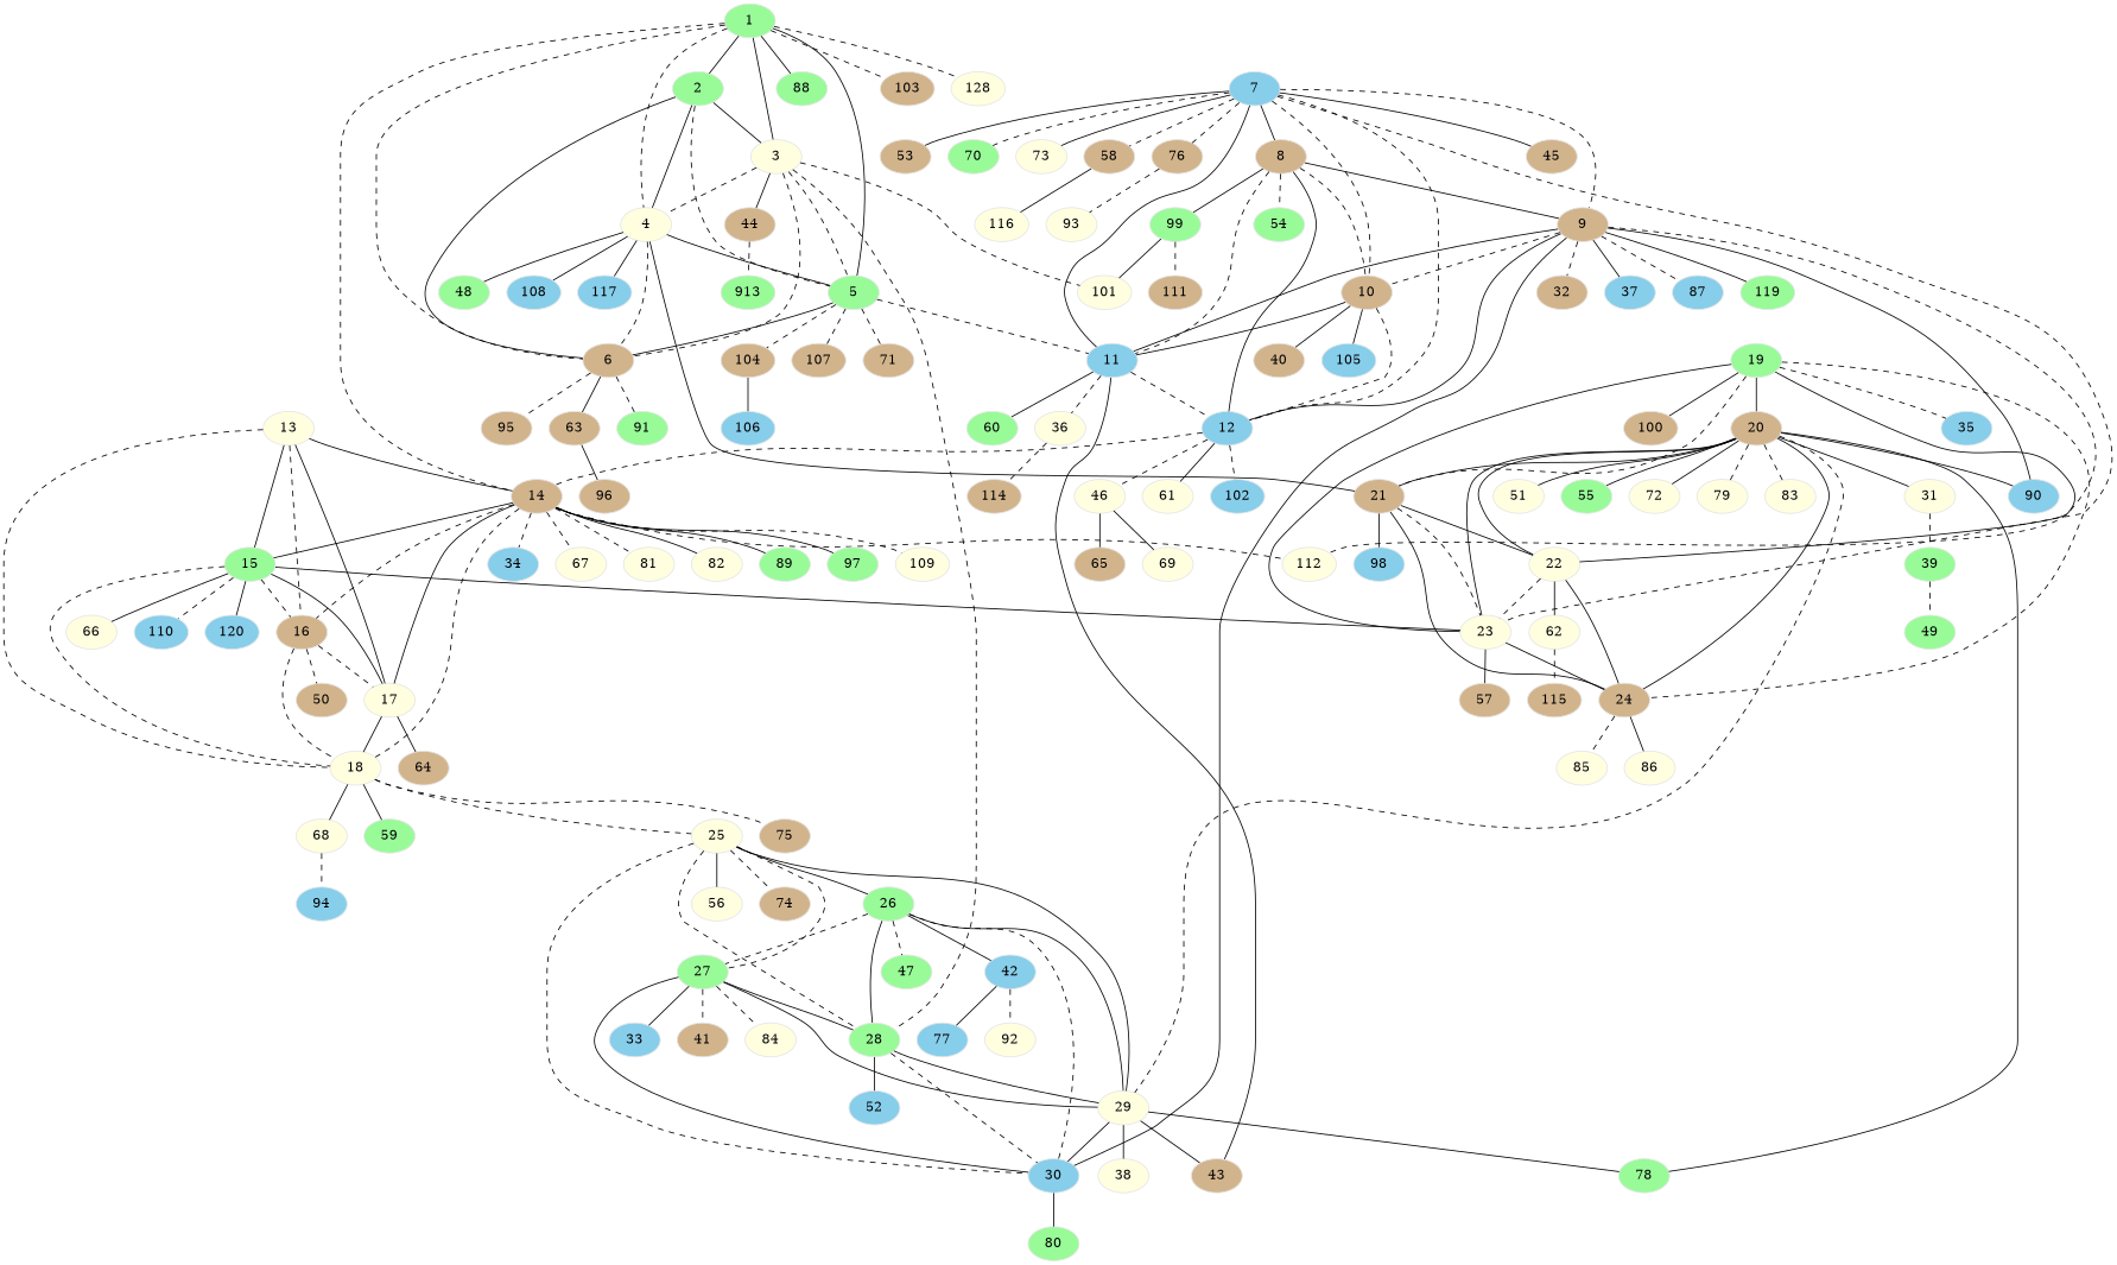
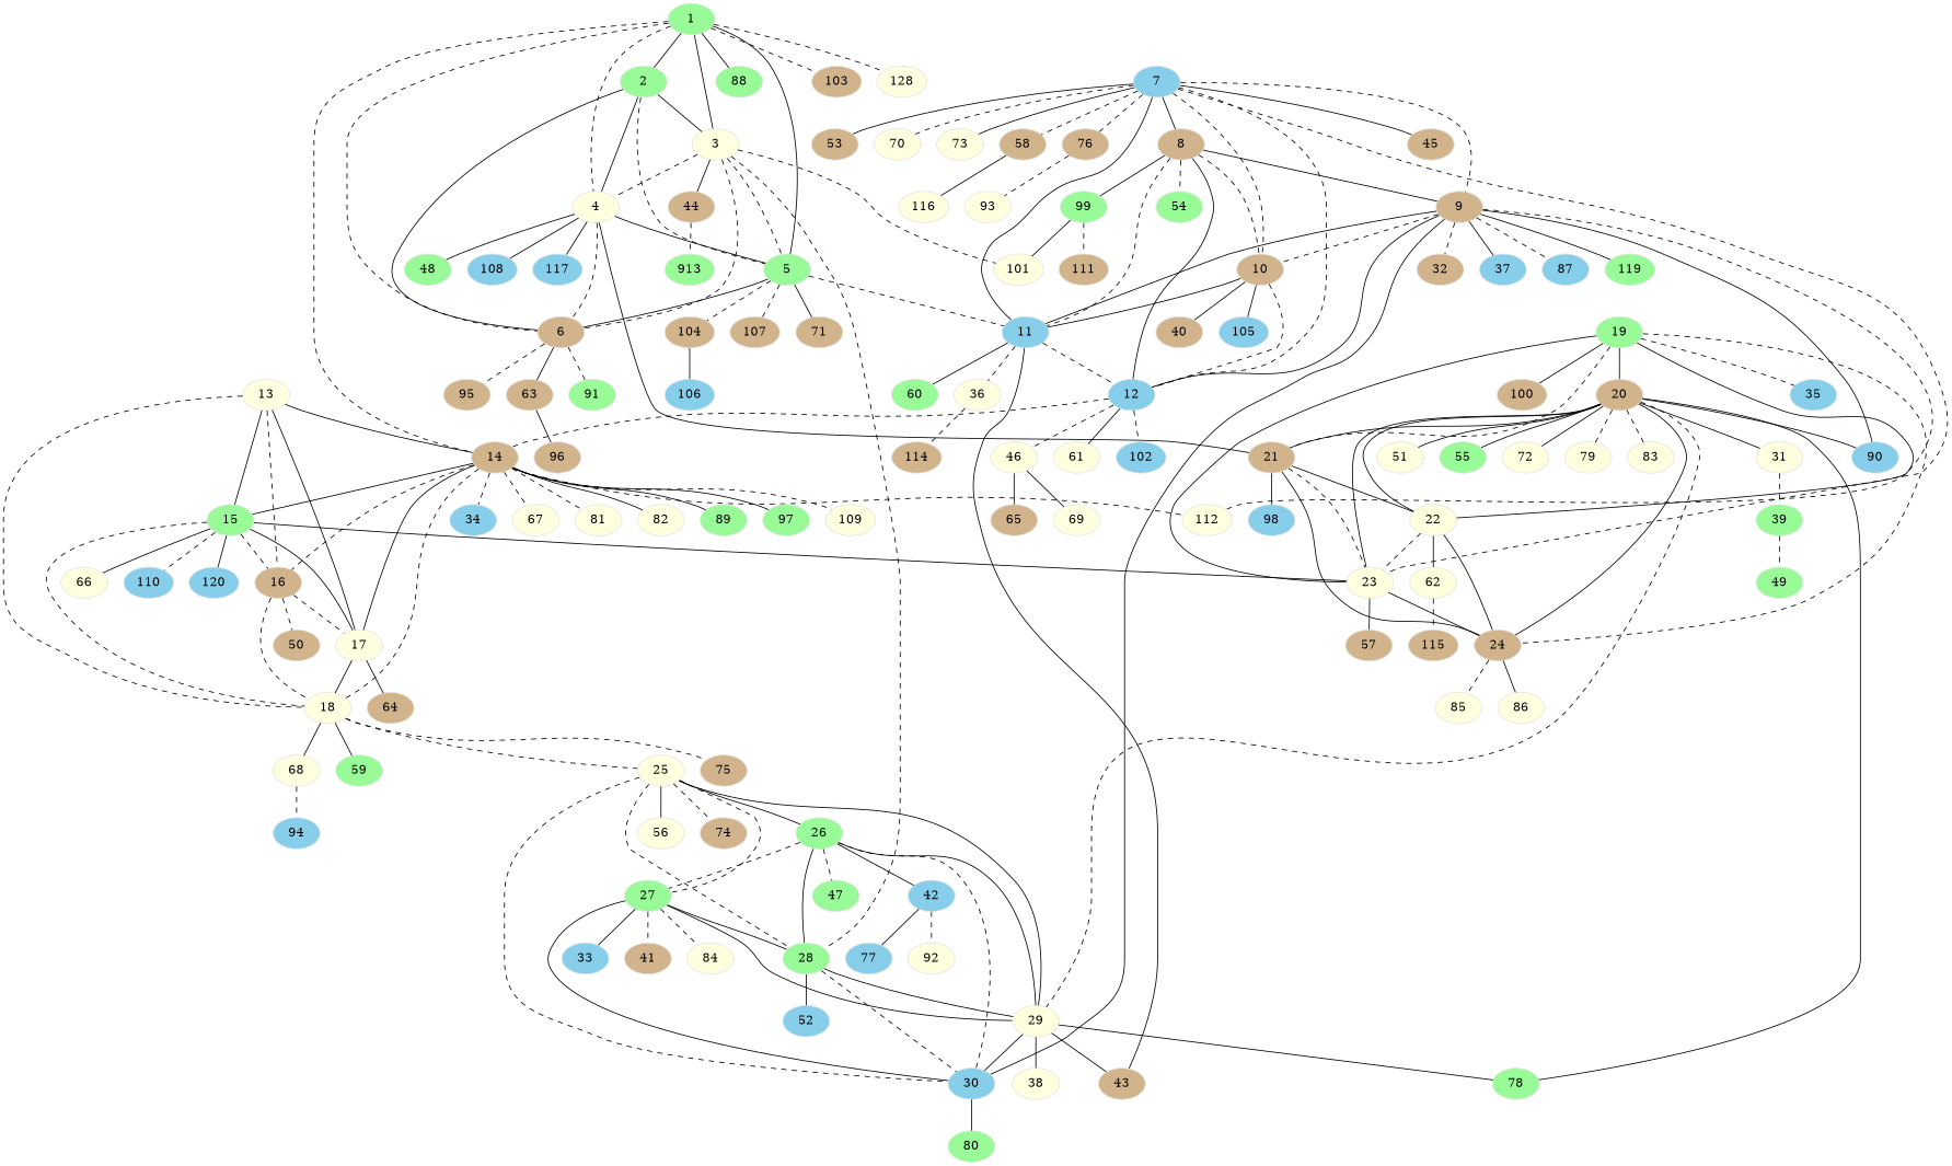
  graph {
    node [color=gray90 fillcolor=lightyellow style=filled]
    edge [style=solid]
    1 [fillcolor=palegreen]
    2 [fillcolor=palegreen]
    3
    4
    5 [fillcolor=palegreen]
    6 [fillcolor=tan]
    14 [fillcolor=tan]
    88 [fillcolor=palegreen]
    103 [fillcolor=tan]
    n10 [label=128]
    28 [fillcolor=palegreen]
    44 [fillcolor=tan]
    101
    21 [fillcolor=tan]
    48 [fillcolor=palegreen]
    108 [fillcolor=skyblue]
    117 [fillcolor=skyblue]
    11 [fillcolor=skyblue]
    71 [fillcolor=tan]
    104 [fillcolor=tan]
    107 [fillcolor=tan]
    63 [fillcolor=tan]
    91 [fillcolor=palegreen]
    95 [fillcolor=tan]
    112
    15 [fillcolor=palegreen]
    16 [fillcolor=tan]
    17
    18
    34 [fillcolor=skyblue]
    67
    81
    82
    89 [fillcolor=palegreen]
    97 [fillcolor=palegreen]
    109
    30 [fillcolor=skyblue]
    29
    52 [fillcolor=skyblue]
    n40 [fillcolor=palegreen label=913]
    23
    22
    24 [fillcolor=tan]
    98 [fillcolor=skyblue]
    12 [fillcolor=skyblue]
    36
    43 [fillcolor=tan]
    60 [fillcolor=palegreen]
    106 [fillcolor=skyblue]
    96 [fillcolor=tan]
    7 [fillcolor=skyblue]
    8 [fillcolor=tan]
    9 [fillcolor=tan]
    10 [fillcolor=tan]
    45 [fillcolor=tan]
    53 [fillcolor=tan]
    58 [fillcolor=tan]
-   70 [fillcolor=palegreen]
+   70
    73
    76 [fillcolor=tan]
    54 [fillcolor=palegreen]
    99 [fillcolor=palegreen]
    32 [fillcolor=tan]
    37 [fillcolor=skyblue]
    87 [fillcolor=skyblue]
    90 [fillcolor=skyblue]
    119 [fillcolor=palegreen]
    40 [fillcolor=tan]
    105 [fillcolor=skyblue]
    46
    61
    102 [fillcolor=skyblue]
    57 [fillcolor=tan]
    116
    93
    111 [fillcolor=tan]
    80 [fillcolor=palegreen]
    114 [fillcolor=tan]
    65 [fillcolor=tan]
    69
    13
    66
    110 [fillcolor=skyblue]
    120 [fillcolor=skyblue]
    50 [fillcolor=tan]
    64 [fillcolor=tan]
    25
    59 [fillcolor=palegreen]
    68
    75 [fillcolor=tan]
    26 [fillcolor=palegreen]
    27 [fillcolor=palegreen]
    56
    74 [fillcolor=tan]
    94 [fillcolor=skyblue]
    19 [fillcolor=palegreen]
    20 [fillcolor=tan]
    35 [fillcolor=skyblue]
    100 [fillcolor=tan]
    31
    51
    55 [fillcolor=palegreen]
    72
    78 [fillcolor=palegreen]
    79
    83
    62
    85
    86
    38
    39 [fillcolor=palegreen]
    115 [fillcolor=tan]
    42 [fillcolor=skyblue]
    47 [fillcolor=palegreen]
    33 [fillcolor=skyblue]
    41 [fillcolor=tan]
    84
    77 [fillcolor=skyblue]
    92
    49 [fillcolor=palegreen]
    1 -- 2
    1 -- 3
    1 -- 4 [style=dashed]
    1 -- 5
    1 -- 6 [style=dashed]
    1 -- 14 [style=dashed]
    1 -- 88
    1 -- 103 [style=dashed]
    1 -- n10 [style=dashed]
    2 -- 3
    2 -- 4
    2 -- 5 [style=dashed]
    2 -- 6
    3 -- 4 [style=dashed]
    3 -- 5 [style=dashed]
    3 -- 6 [style=dashed]
    3 -- 28 [style=dashed]
    3 -- 44
    3 -- 101 [style=dashed]
    4 -- 5
    4 -- 6 [style=dashed]
    4 -- 21
    4 -- 48
    4 -- 108
    4 -- 117
    5 -- 6
    5 -- 11 [style=dashed]
-   5 -- 71 [style=dashed]
+   5 -- 71
    5 -- 104 [style=dashed]
    5 -- 107 [style=dashed]
    6 -- 63
    6 -- 91 [style=dashed]
    6 -- 95 [style=dashed]
    14 -- 112 [style=dashed]
    14 -- 15
    14 -- 16 [style=dashed]
    14 -- 17
    14 -- 18 [style=dashed]
    14 -- 34 [style=dashed]
    14 -- 67 [style=dashed]
    14 -- 81 [style=dashed]
    14 -- 82
    14 -- 89
    14 -- 97
    14 -- 109 [style=dashed]
    28 -- 30 [style=dashed]
    28 -- 29
    28 -- 52
    44 -- n40 [style=dashed]
    21 -- 23 [style=dashed]
    21 -- 22
    21 -- 24
    21 -- 98
    11 -- 12 [style=dashed]
    11 -- 36 [style=dashed]
    11 -- 43
    11 -- 60
    104 -- 106
    63 -- 96
    15 -- 16 [style=dashed]
    15 -- 17
    15 -- 18 [style=dashed]
    15 -- 23
    15 -- 66
    15 -- 110 [style=dashed]
    15 -- 120
    16 -- 17 [style=dashed]
    16 -- 18 [style=dashed]
    16 -- 50 [style=dashed]
    17 -- 18
    17 -- 64
    18 -- 25 [style=dashed]
    18 -- 59
    18 -- 68
    18 -- 75 [style=dashed]
    30 -- 80
    29 -- 30
    29 -- 43
    29 -- 78
    29 -- 38
    23 -- 24
    23 -- 57
    22 -- 23 [style=dashed]
    22 -- 24
    22 -- 62
    24 -- 85 [style=dashed]
    24 -- 86
    12 -- 14 [style=dashed]
    12 -- 46 [style=dashed]
    12 -- 61
    12 -- 102 [style=dashed]
    36 -- 114 [style=dashed]
    7 -- 11
    7 -- 23 [style=dashed]
    7 -- 12 [style=dashed]
    7 -- 8
    7 -- 9 [style=dashed]
    7 -- 10 [style=dashed]
    7 -- 45
    7 -- 53
    7 -- 58 [style=dashed]
    7 -- 70 [style=dashed]
    7 -- 73
    7 -- 76 [style=dashed]
    8 -- 11 [style=dashed]
    8 -- 12
    8 -- 9
    8 -- 10 [style=dashed]
    8 -- 54 [style=dashed]
    8 -- 99
    9 -- 11
    9 -- 112 [style=dashed]
    9 -- 30
    9 -- 12
    9 -- 10 [style=dashed]
    9 -- 32 [style=dashed]
    9 -- 37
    9 -- 87 [style=dashed]
    9 -- 90
    9 -- 119
    10 -- 11
    10 -- 12 [style=dashed]
    10 -- 40
    10 -- 105
    58 -- 116
    76 -- 93 [style=dashed]
    99 -- 101
    99 -- 111 [style=dashed]
    46 -- 65
    46 -- 69
    13 -- 14
    13 -- 15
    13 -- 16 [style=dashed]
    13 -- 17
    13 -- 18 [style=dashed]
    25 -- 28 [style=dashed]
    25 -- 30 [style=dashed]
    25 -- 29
    25 -- 26
    25 -- 27 [style=dashed]
    25 -- 56
    25 -- 74 [style=dashed]
    68 -- 94 [style=dashed]
    26 -- 28
    26 -- 30 [style=dashed]
    26 -- 29
    26 -- 27 [style=dashed]
    26 -- 42
    26 -- 47 [style=dashed]
    27 -- 28
    27 -- 30
    27 -- 29
    27 -- 33
    27 -- 41 [style=dashed]
    27 -- 84 [style=dashed]
    19 -- 21 [style=dashed]
    19 -- 23
    19 -- 22
    19 -- 24 [style=dashed]
    19 -- 20
    19 -- 35 [style=dashed]
    19 -- 100
    20 -- 21
    20 -- 29 [style=dashed]
    20 -- 23
    20 -- 22
    20 -- 24
    20 -- 90
    20 -- 31
    20 -- 51
    20 -- 55
    20 -- 72
    20 -- 78
    20 -- 79 [style=dashed]
    20 -- 83 [style=dashed]
    31 -- 39 [style=dashed]
    62 -- 115 [style=dashed]
    39 -- 49 [style=dashed]
    42 -- 77
    42 -- 92 [style=dashed]
  }
